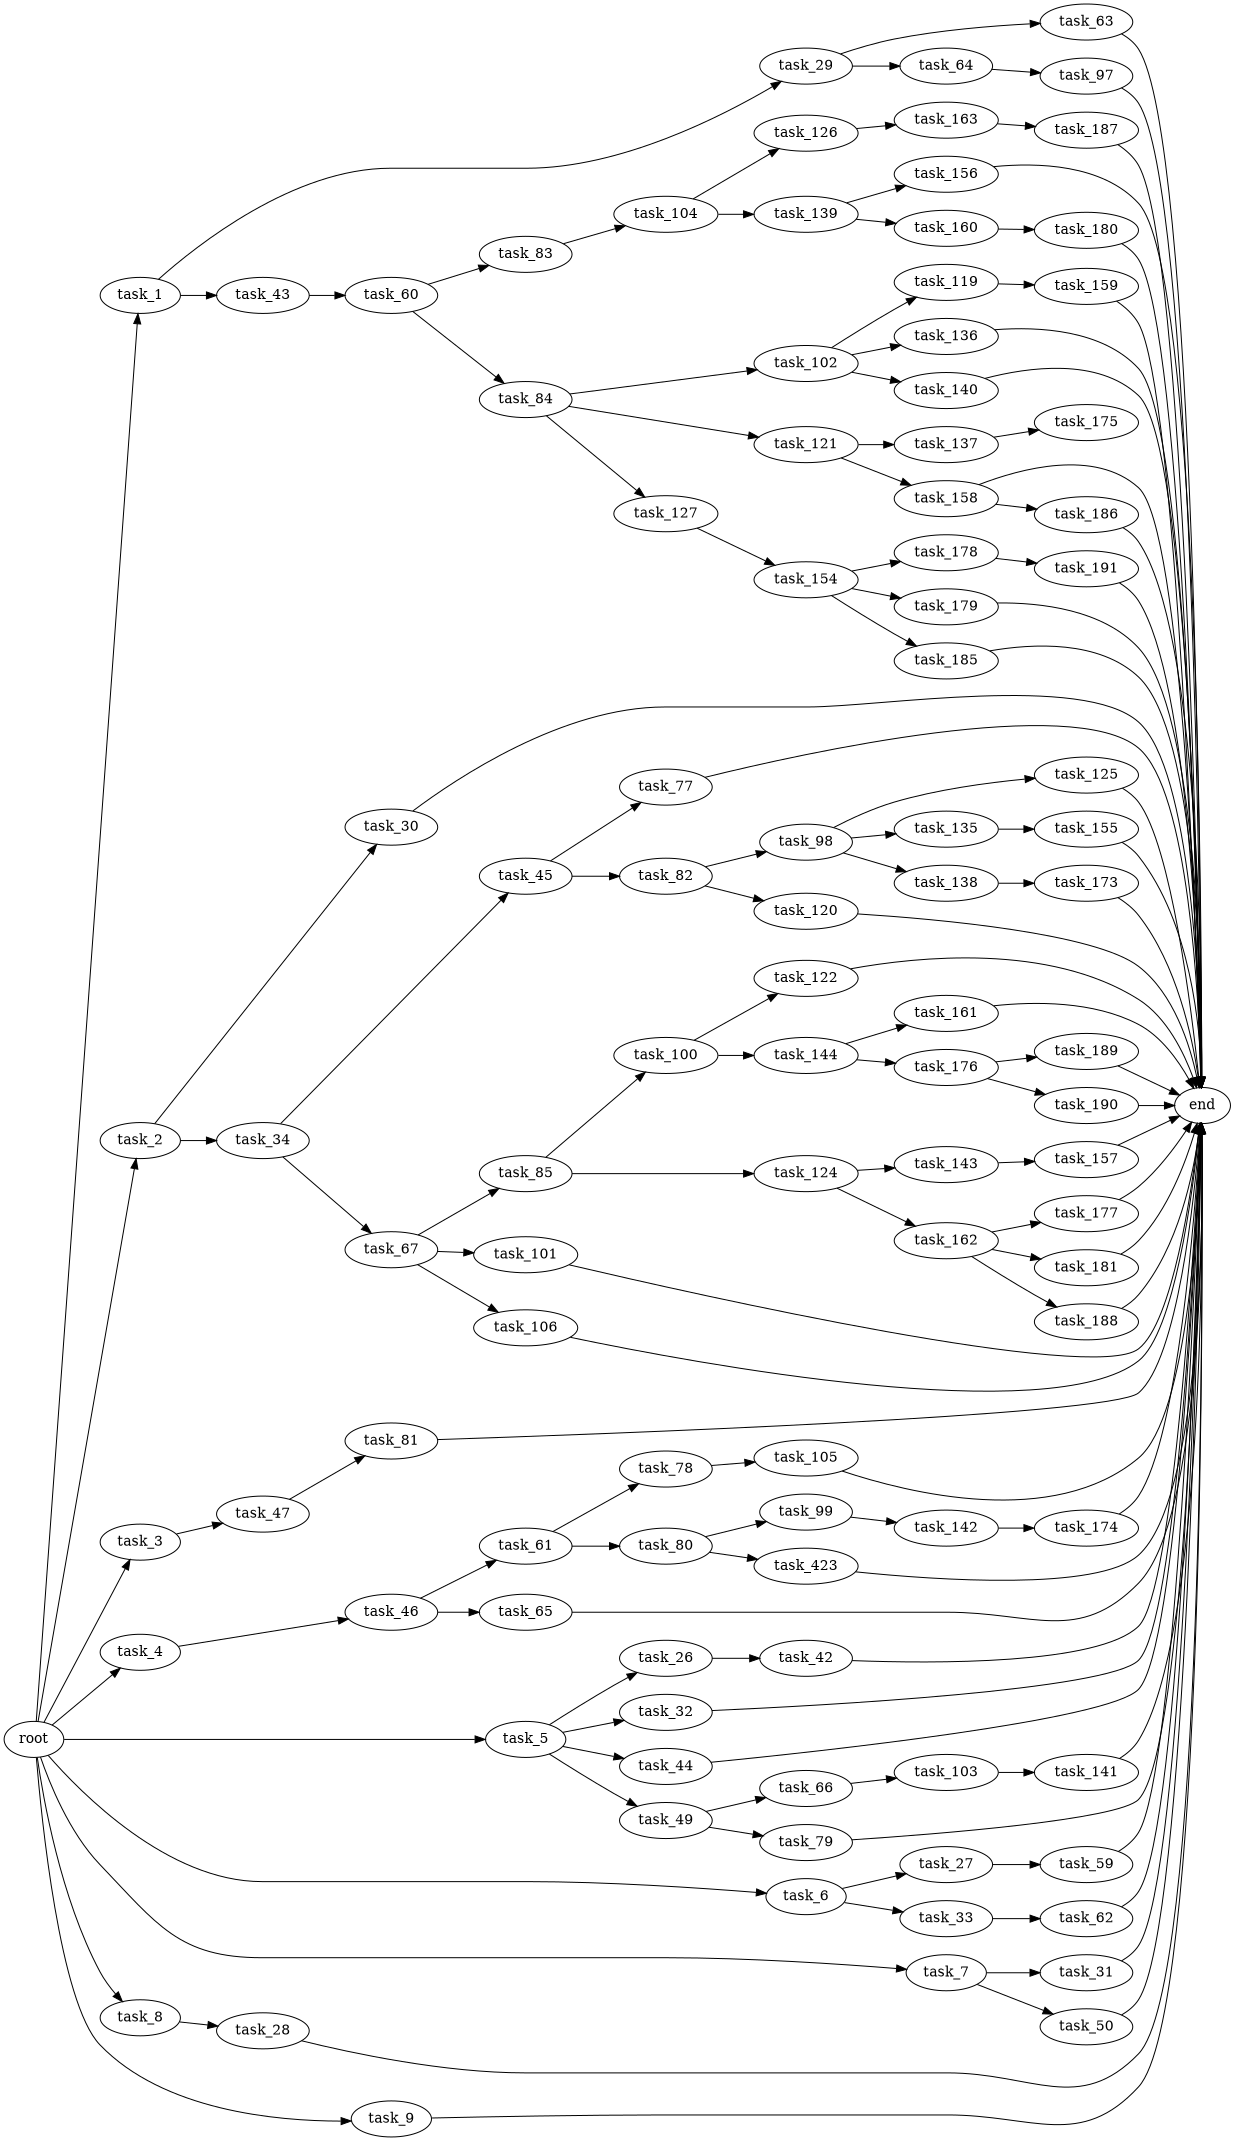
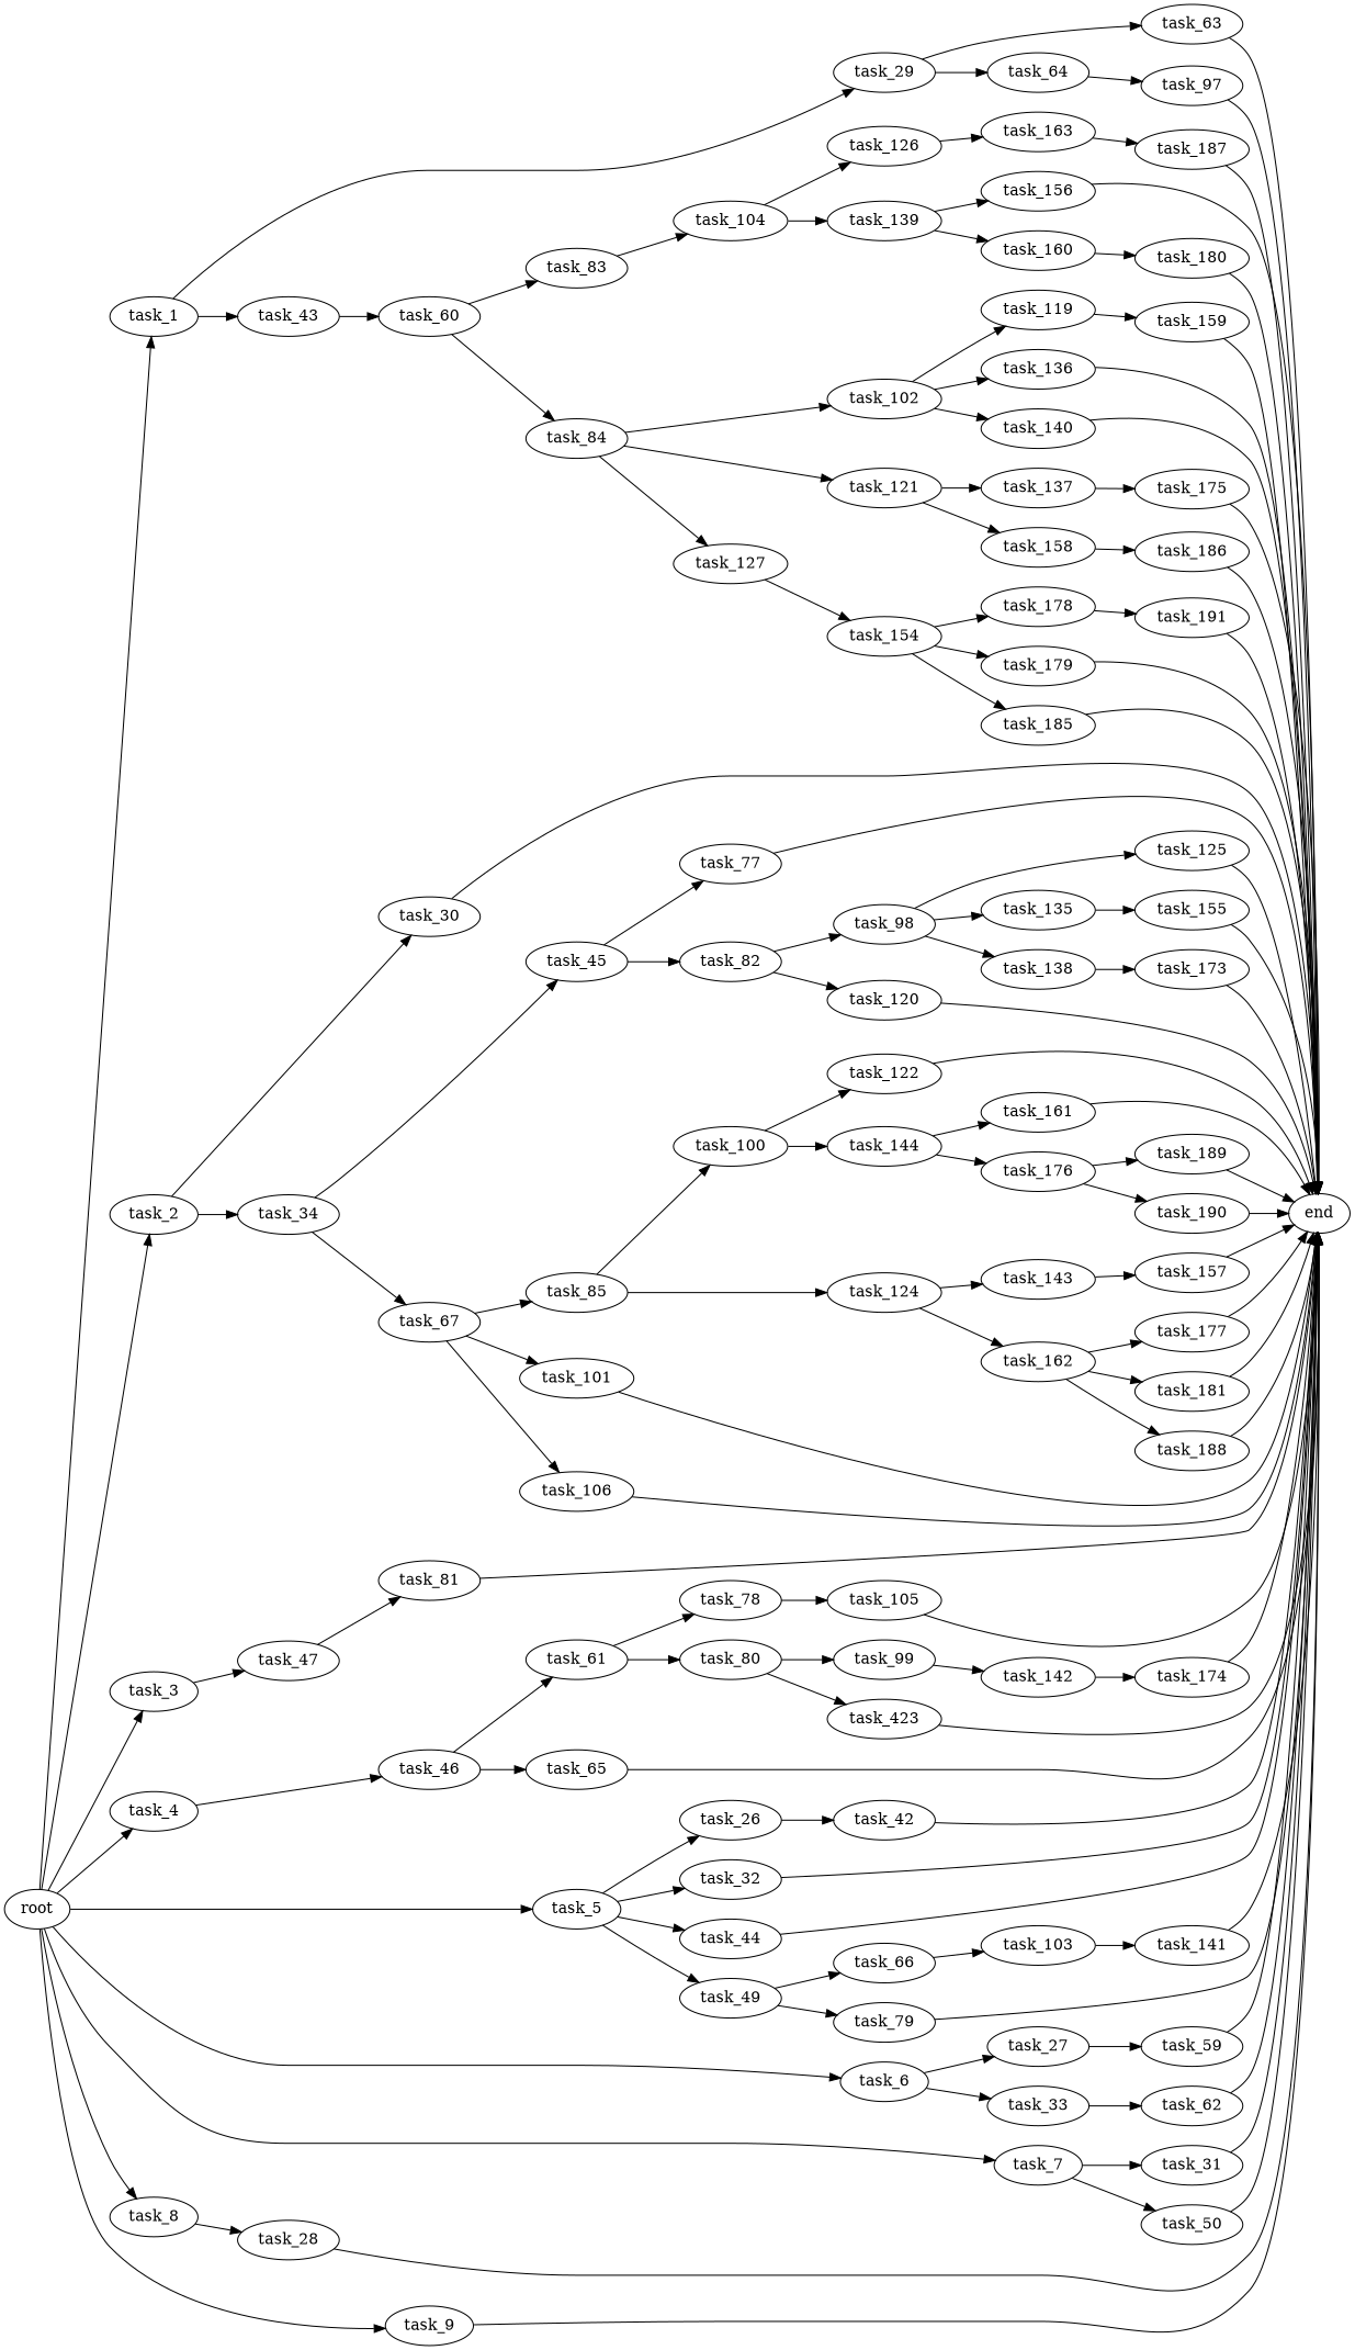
  digraph {
    rankdir=LR
    root
    task_1
    task_2
    task_3
    task_4
    task_5
    task_6
    task_7
    task_8
    task_9
    task_29
    task_43
    task_30
    task_34
    task_47
    task_46
    task_26
    task_32
    task_44
    task_49
    task_27
    task_33
    task_31
    task_50
    task_28
    end
    task_63
    task_64
    task_60
    task_45
    task_67
    task_81
    task_61
    task_65
    task_42
    task_66
    task_79
    task_59
    task_62
    task_97
    task_77
    task_82
    task_85
    task_101
    task_106
    task_83
    task_84
    task_98
    task_120
    task_78
    task_80
    task_103
    task_104
    task_102
    task_121
    task_127
    task_105
    task_99
    n59 [label=task_423]
    task_141
    task_100
    task_124
    task_142
    task_125
    task_135
    task_138
    task_126
    task_139
    task_119
    task_136
    task_140
    task_137
    task_158
    task_154
    task_122
    task_144
    task_143
    task_162
    task_155
    task_173
    task_174
    task_161
    task_176
    task_159
    task_163
    task_156
    task_160
    task_175
    task_186
    task_157
    task_177
    task_181
    task_188
    task_187
    task_178
    task_179
    task_185
    task_180
    task_189
    task_190
    task_191
    root -> task_1
    root -> task_2
    root -> task_3
    root -> task_4
    root -> task_5
    root -> task_6
    root -> task_7
    root -> task_8
    root -> task_9
    task_1 -> task_29
    task_1 -> task_43
    task_2 -> task_30
    task_2 -> task_34
    task_3 -> task_47
    task_4 -> task_46
    task_5 -> task_26
    task_5 -> task_32
    task_5 -> task_44
    task_5 -> task_49
    task_6 -> task_27
    task_6 -> task_33
    task_7 -> task_31
    task_7 -> task_50
    task_8 -> task_28
    task_9 -> end
    task_29 -> task_63
    task_29 -> task_64
    task_43 -> task_60
    task_30 -> end
    task_34 -> task_45
    task_34 -> task_67
    task_47 -> task_81
    task_46 -> task_61
    task_46 -> task_65
    task_26 -> task_42
    task_32 -> end
    task_44 -> end
    task_49 -> task_66
    task_49 -> task_79
    task_27 -> task_59
    task_33 -> task_62
    task_31 -> end
    task_50 -> end
    task_28 -> end
    task_63 -> end
    task_64 -> task_97
    task_60 -> task_83
    task_60 -> task_84
    task_45 -> task_77
    task_45 -> task_82
    task_67 -> task_85
    task_67 -> task_101
    task_67 -> task_106
    task_81 -> end
    task_61 -> task_78
    task_61 -> task_80
    task_65 -> end
    task_42 -> end
    task_66 -> task_103
    task_79 -> end
    task_59 -> end
    task_62 -> end
    task_97 -> end
    task_77 -> end
    task_82 -> task_98
    task_82 -> task_120
    task_85 -> task_100
    task_85 -> task_124
    task_101 -> end
    task_106 -> end
    task_83 -> task_104
    task_84 -> task_102
    task_84 -> task_121
    task_84 -> task_127
    task_98 -> task_125
    task_98 -> task_135
    task_98 -> task_138
    task_120 -> end
    task_78 -> task_105
    task_80 -> task_99
    task_80 -> n59
    task_103 -> task_141
    task_104 -> task_126
    task_104 -> task_139
    task_102 -> task_119
    task_102 -> task_136
    task_102 -> task_140
    task_121 -> task_137
    task_121 -> task_158
    task_127 -> task_154
    task_105 -> end
    task_99 -> task_142
    n59 -> end
    task_141 -> end
    task_100 -> task_122
    task_100 -> task_144
    task_124 -> task_143
    task_124 -> task_162
    task_142 -> task_174
    task_125 -> end
    task_135 -> task_155
    task_138 -> task_173
    task_126 -> task_163
    task_139 -> task_156
    task_139 -> task_160
    task_119 -> task_159
    task_136 -> end
    task_140 -> end
    task_137 -> task_175
    task_158 -> task_186
    task_154 -> task_178
    task_154 -> task_179
    task_154 -> task_185
    task_122 -> end
    task_144 -> task_161
    task_144 -> task_176
    task_143 -> task_157
    task_162 -> task_177
    task_162 -> task_181
    task_162 -> task_188
    task_155 -> end
    task_173 -> end
    task_174 -> end
    task_161 -> end
    task_176 -> task_189
    task_176 -> task_190
    task_159 -> end
    task_163 -> task_187
    task_156 -> end
    task_160 -> task_180
-   task_158 -> end
+   task_175 -> end
    task_186 -> end
    task_157 -> end
    task_177 -> end
    task_181 -> end
    task_188 -> end
    task_187 -> end
    task_178 -> task_191
    task_179 -> end
    task_185 -> end
    task_180 -> end
    task_189 -> end
    task_190 -> end
    task_191 -> end
  }
